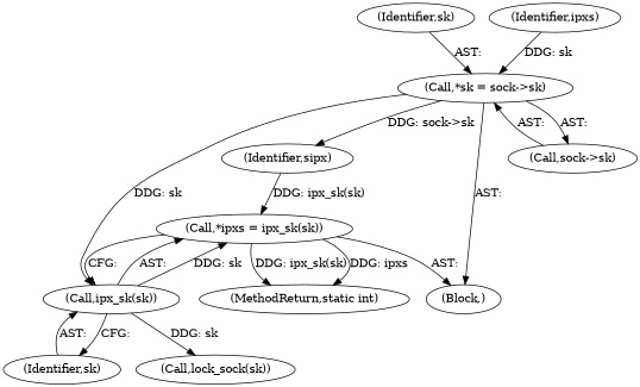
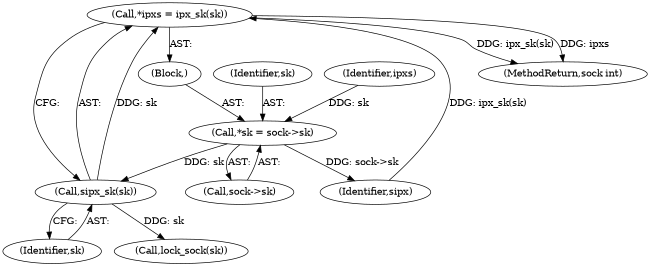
  digraph {
    n1 [label="(Call,*ipxs = ipx_sk(sk))"]
-   n2 [label="(Call,ipx_sk(sk))"]
+   n2 [label="(Call,sipx_sk(sk))"]
    n3 [label="(Block,)"]
-   n4 [label="(MethodReturn,static int)"]
+   n4 [label="(MethodReturn,sock int)"]
    n5 [label="(Identifier,sk)"]
    n6 [label="(Call,lock_sock(sk))"]
    n7 [label="(Call,*sk = sock->sk)"]
    n8 [label="(Call,sock->sk)"]
    n9 [label="(Identifier,sipx)"]
    n10 [label="(Identifier,sk)"]
    n11 [label="(Identifier,ipxs)"]
    n1 -> n2 [label="CFG: "]
    n1 -> n3 [label="AST: "]
    n1 -> n4 [label="DDG: ipx_sk(sk)"]
    n1 -> n4 [label="DDG: ipxs"]
    n2 -> n1 [label="AST: "]
    n2 -> n1 [label="DDG: sk"]
    n2 -> n5 [label="CFG: "]
    n2 -> n6 [label="DDG: sk"]
    n5 -> n2 [label="AST: "]
    n7 -> n2 [label="DDG: sk"]
-   n7 -> n3 [label="AST: "]
+   n3 -> n7 [label="AST: "]
    n7 -> n8 [label="AST: "]
    n7 -> n9 [label="DDG: sock->sk"]
    n8 -> n7 [label="AST: "]
    n9 -> n1 [label="DDG: ipx_sk(sk)"]
    n10 -> n7 [label="AST: "]
    n11 -> n7 [label="DDG: sk"]
  }
